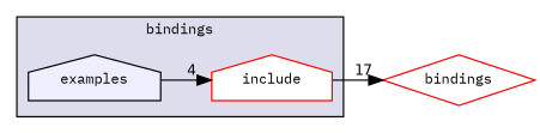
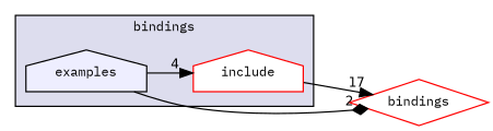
  digraph {
    compound=true
    fontname="IBM Plex Mono"
    rankdir=LR
    node [color=red fillcolor=white fontname="IBM Plex Mono" fontsize=10 shape=house style=filled]
    edge [arrowhead=normal fontname="IBM Plex Mono" labeldistance=1.5 labelfontname=Helvetica labelfontsize=10]
    n1 [label=include]
    n2 [fillcolor="#eeeeff" label=examples pencolor=black color=""]
    n3 [label=bindings shape=diamond]
    subgraph cluster_1 {
      bgcolor="#ddddee"
      fontsize=10
      label=bindings
      pencolor=black
      n1
      n2
    }
    n1 -> n3 [headlabel=17]
    n2 -> n1 [headlabel=4]
+   n2 -> n3 [arrowhead=diamond headlabel=2]
  }
